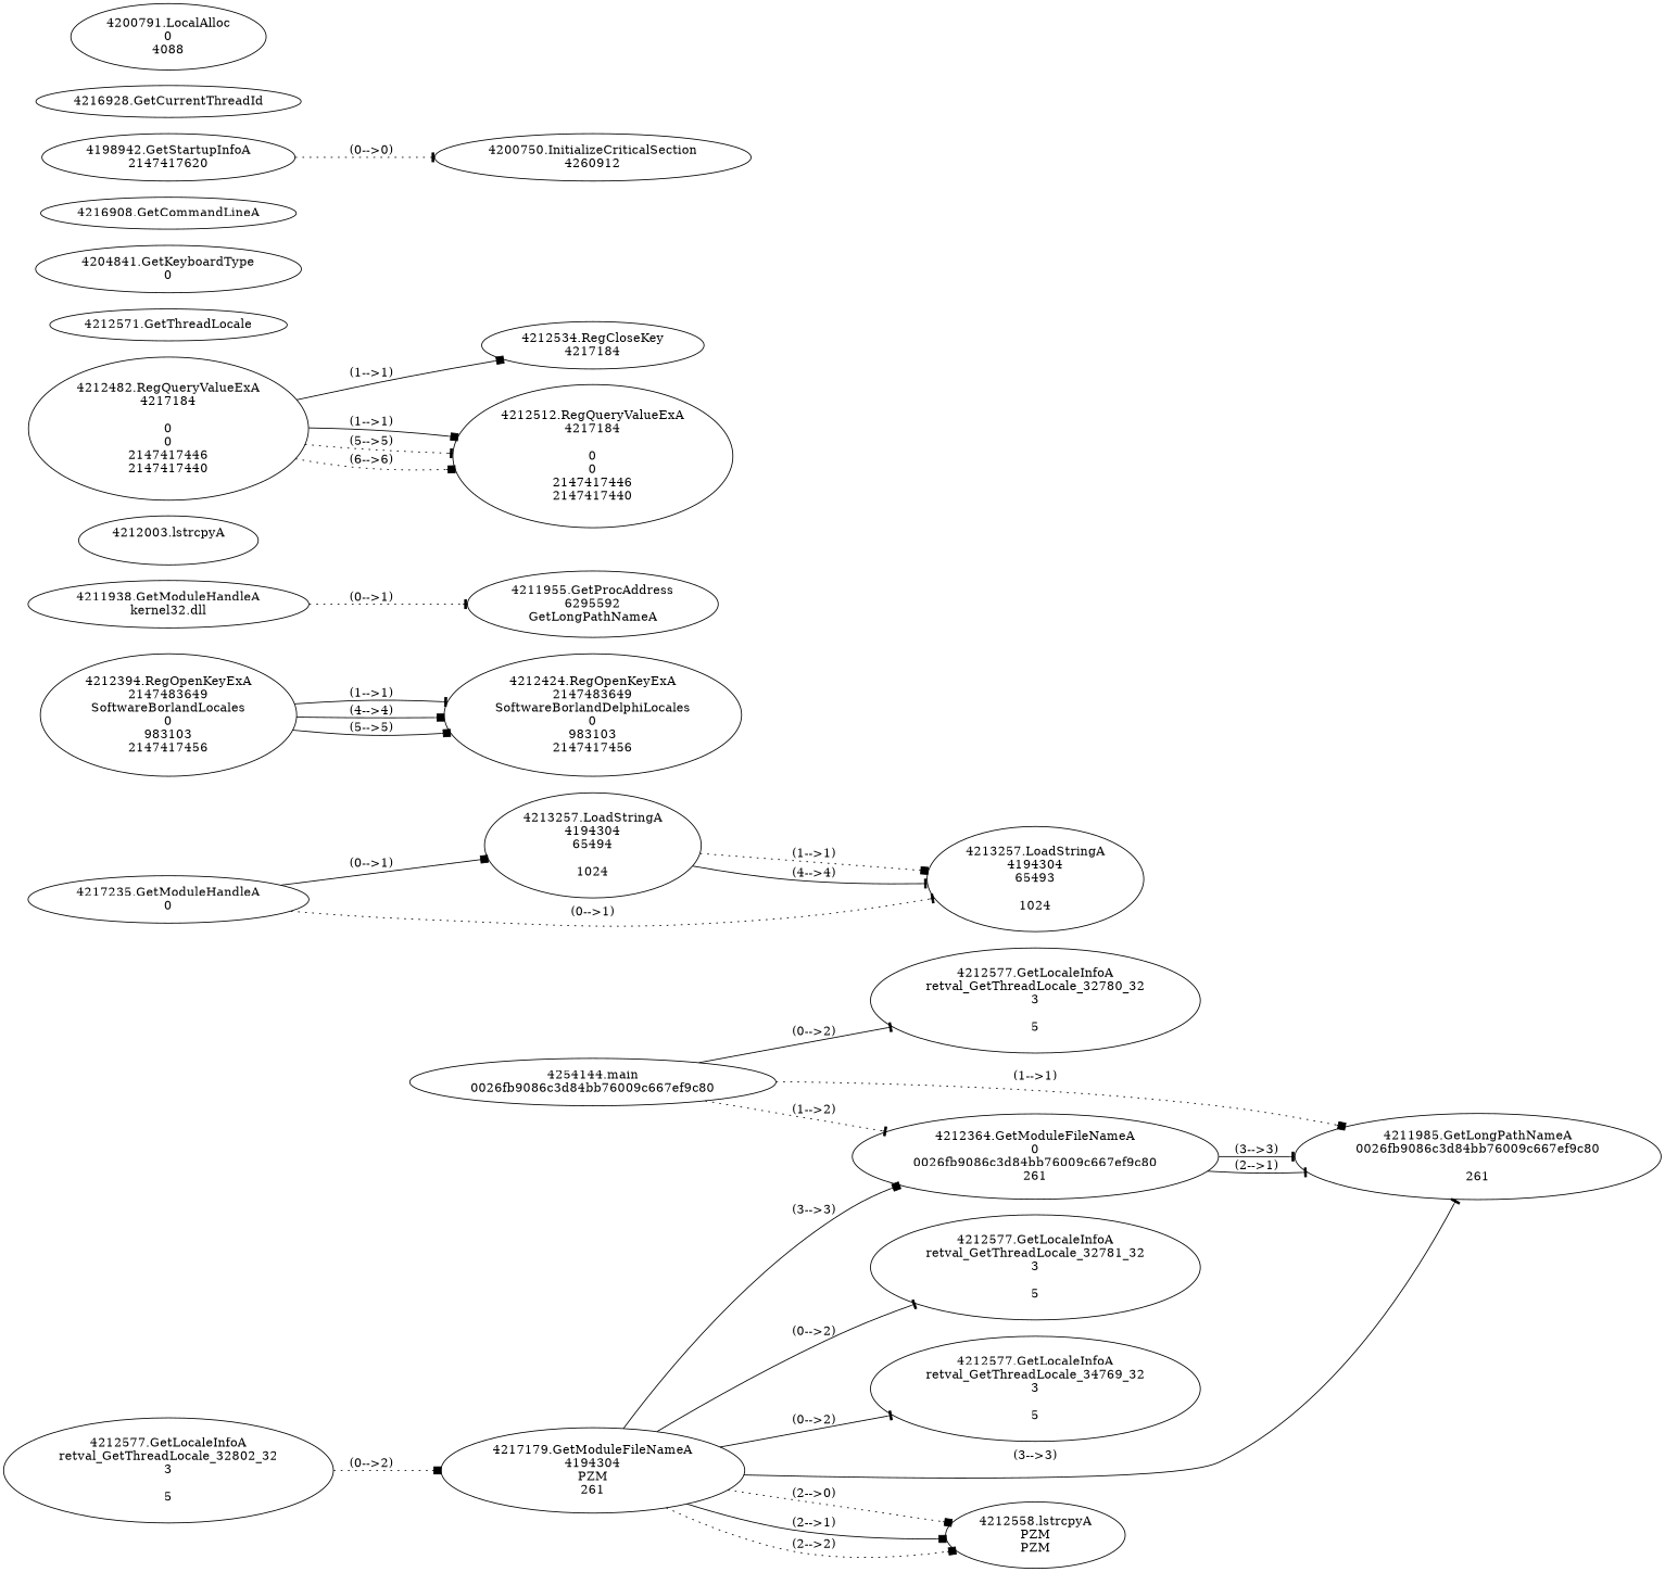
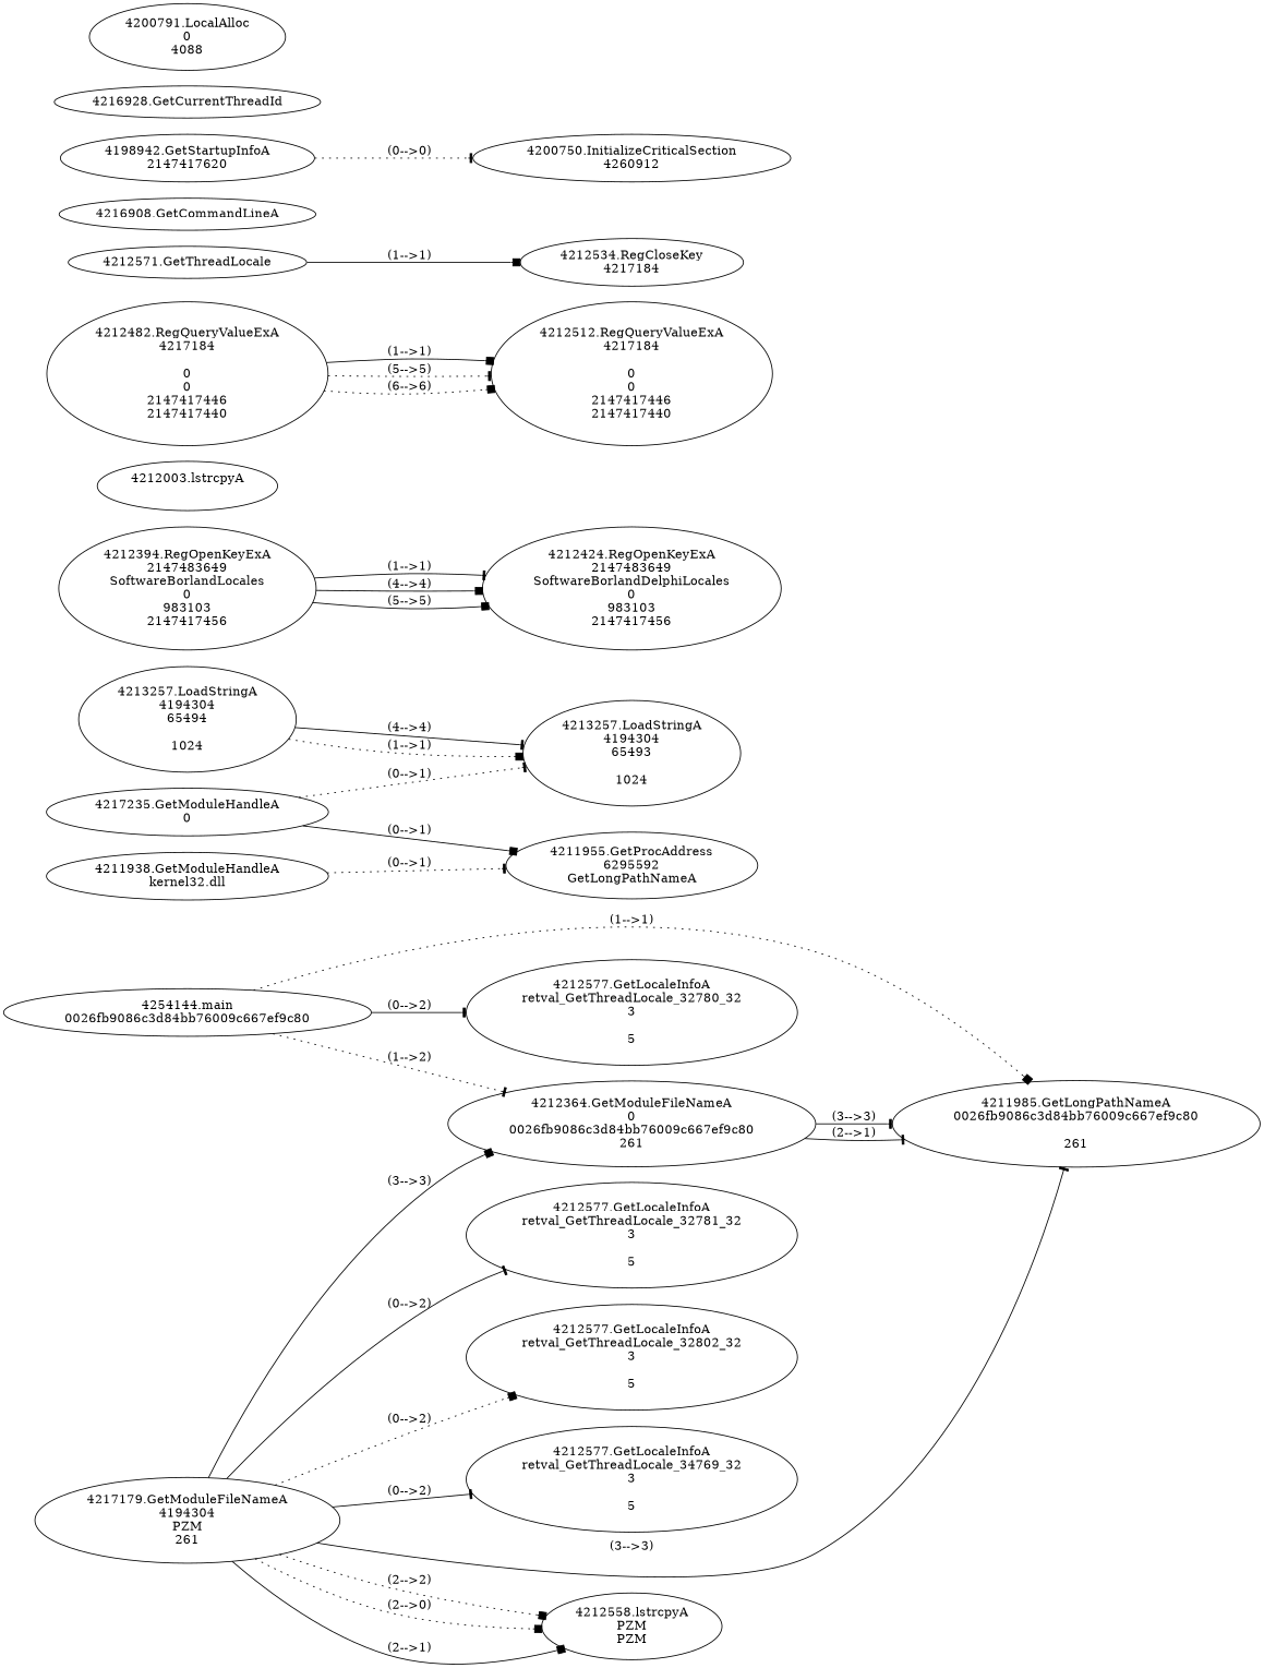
  digraph {
    rankdir=LR
    edge [arrowhead=tee style=solid]
    n1 [label="4254144.main\n0026fb9086c3d84bb76009c667ef9c80"]
    n2 [label="4212364.GetModuleFileNameA\n0\n0026fb9086c3d84bb76009c667ef9c80\n261"]
    n3 [label="4211985.GetLongPathNameA\n0026fb9086c3d84bb76009c667ef9c80\n\n261"]
    n4 [label="4212577.GetLocaleInfoA\nretval_GetThreadLocale_32780_32\n3\n\n5"]
    n5 [label="4217235.GetModuleHandleA\n0"]
    n6 [label="4213257.LoadStringA\n4194304\n65494\n\n1024"]
    n7 [label="4213257.LoadStringA\n4194304\n65493\n\n1024"]
    n8 [label="4217179.GetModuleFileNameA\n4194304\nPZM\n261"]
    n9 [label="4212558.lstrcpyA\nPZM\nPZM"]
    n10 [label="4212577.GetLocaleInfoA\nretval_GetThreadLocale_32781_32\n3\n\n5"]
    n11 [label="4212577.GetLocaleInfoA\nretval_GetThreadLocale_32802_32\n3\n\n5"]
    n12 [label="4212577.GetLocaleInfoA\nretval_GetThreadLocale_34769_32\n3\n\n5"]
    n13 [label="4212394.RegOpenKeyExA\n2147483649\nSoftware\Borland\Locales\n0\n983103\n2147417456"]
    n14 [label="4212424.RegOpenKeyExA\n2147483649\nSoftware\Borland\Delphi\Locales\n0\n983103\n2147417456"]
    n15 [label="4211938.GetModuleHandleA\nkernel32.dll"]
    n16 [label="4211955.GetProcAddress\n6295592\nGetLongPathNameA"]
    n17 [label="4212003.lstrcpyA\n\n"]
    n18 [label="4212482.RegQueryValueExA\n4217184\n\n0\n0\n2147417446\n2147417440"]
    n19 [label="4212534.RegCloseKey\n4217184"]
    n20 [label="4212512.RegQueryValueExA\n4217184\n\n0\n0\n2147417446\n2147417440"]
    n21 [label="4212571.GetThreadLocale\n"]
-   n22 [label="4204841.GetKeyboardType\n0"]
    n23 [label="4216908.GetCommandLineA\n"]
    n24 [label="4198942.GetStartupInfoA\n2147417620"]
    n25 [label="4200750.InitializeCriticalSection\n4260912"]
    n26 [label="4216928.GetCurrentThreadId\n"]
    n27 [label="4200791.LocalAlloc\n0\n4088"]
    n1 -> n2 [label="(1-->2)" style=dotted]
    n1 -> n3 [arrowhead=box label="(1-->1)" style=dotted]
    n1 -> n4 [label="(0-->2)"]
    n2 -> n3 [label="(2-->1)"]
    n2 -> n3 [label="(3-->3)"]
-   n5 -> n6 [arrowhead=box label="(0-->1)"]
+   n5 -> n16 [arrowhead=box label="(0-->1)"]
    n5 -> n7 [label="(0-->1)" style=dotted]
    n6 -> n7 [arrowhead=box label="(1-->1)" style=dotted]
    n6 -> n7 [label="(4-->4)"]
    n8 -> n2 [arrowhead=box label="(3-->3)"]
    n8 -> n3 [label="(3-->3)"]
    n8 -> n9 [arrowhead=box label="(2-->1)"]
    n8 -> n9 [arrowhead=box label="(2-->2)" style=dotted]
    n8 -> n9 [arrowhead=box label="(2-->0)" style=dotted]
    n8 -> n10 [label="(0-->2)"]
-   n11 -> n8 [arrowhead=box label="(0-->2)" style=dotted]
+   n8 -> n11 [arrowhead=box label="(0-->2)" style=dotted]
    n8 -> n12 [label="(0-->2)"]
    n13 -> n14 [label="(1-->1)"]
    n13 -> n14 [arrowhead=box label="(4-->4)"]
    n13 -> n14 [arrowhead=box label="(5-->5)"]
    n15 -> n16 [label="(0-->1)" style=dotted]
-   n18 -> n19 [arrowhead=box label="(1-->1)"]
+   n21 -> n19 [arrowhead=box label="(1-->1)"]
    n18 -> n20 [arrowhead=box label="(1-->1)"]
    n18 -> n20 [label="(5-->5)" style=dotted]
    n18 -> n20 [arrowhead=box label="(6-->6)" style=dotted]
    n24 -> n25 [label="(0-->0)" style=dotted]
  }
